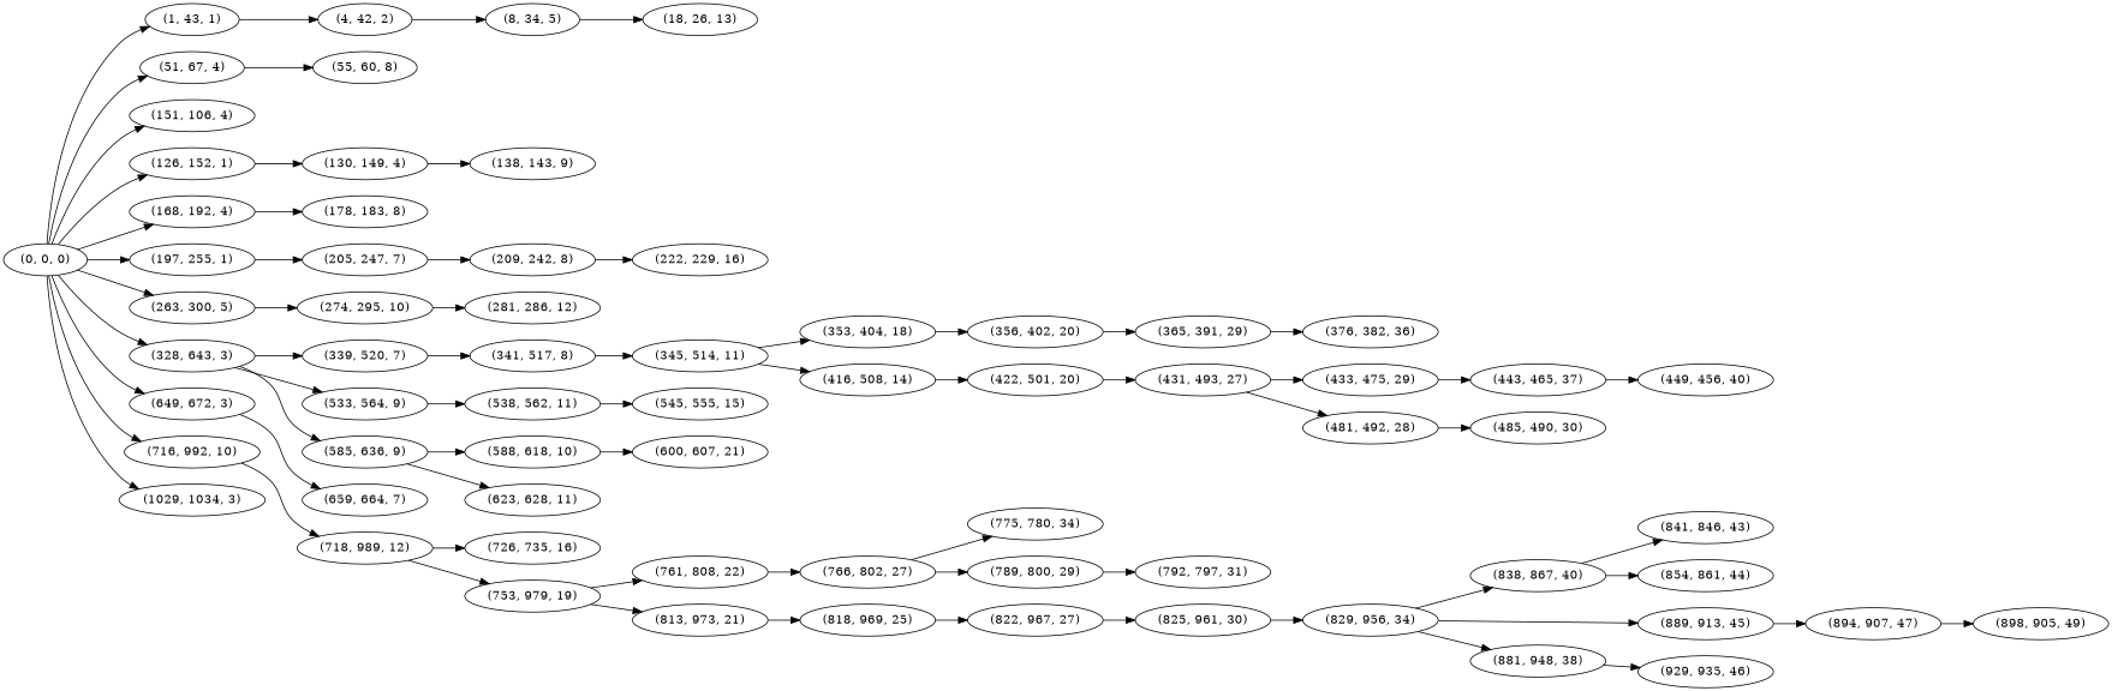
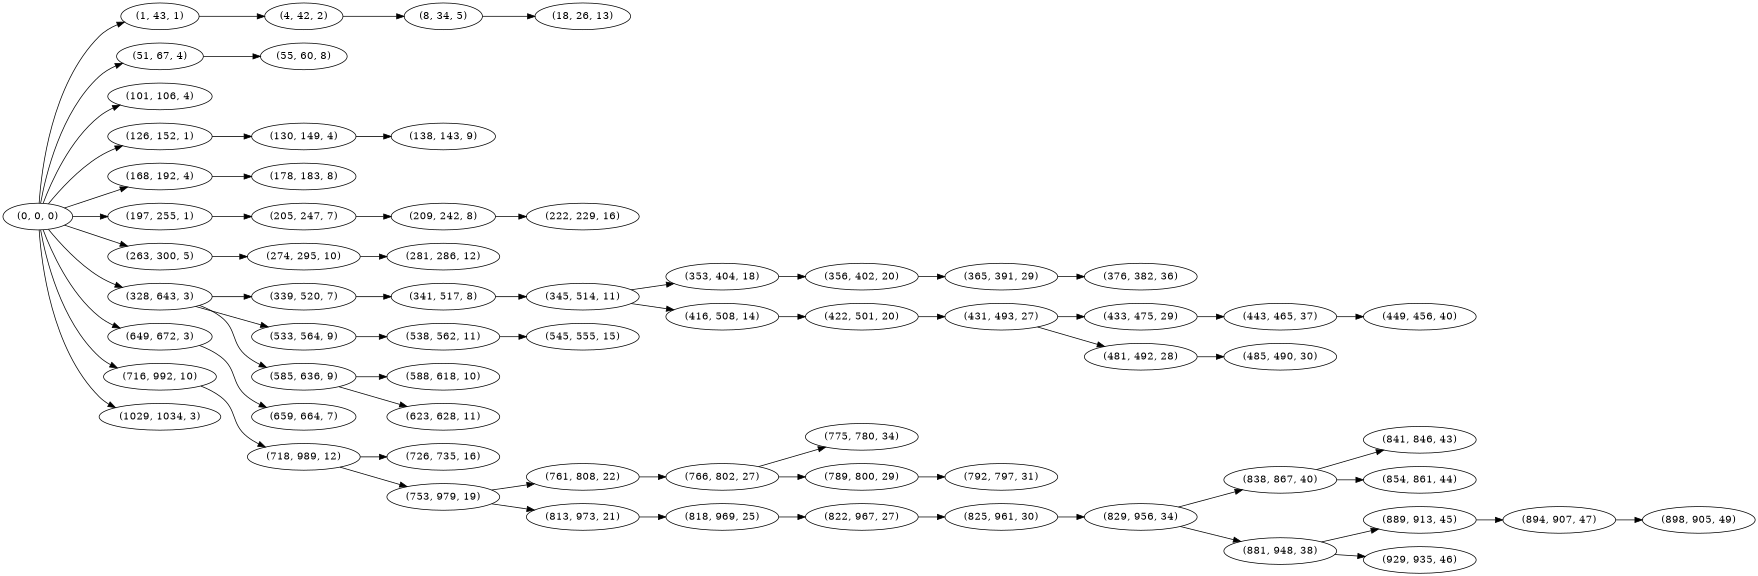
  digraph {
    rankdir=LR
    "(0, 0, 0)"
    "(1, 43, 1)"
    "(51, 67, 4)"
-   "(101, 106, 4)" [label="(151, 106, 4)"]
+   "(101, 106, 4)"
    "(126, 152, 1)"
    "(168, 192, 4)"
    "(197, 255, 1)"
    "(263, 300, 5)"
    "(328, 643, 3)"
    "(649, 672, 3)"
    "(716, 992, 10)"
    "(1029, 1034, 3)"
    "(4, 42, 2)"
    "(55, 60, 8)"
    "(130, 149, 4)"
    "(178, 183, 8)"
    "(205, 247, 7)"
    "(274, 295, 10)"
    "(339, 520, 7)"
    "(533, 564, 9)"
    "(585, 636, 9)"
    "(659, 664, 7)"
    "(718, 989, 12)"
    "(8, 34, 5)"
    "(18, 26, 13)"
    "(138, 143, 9)"
    "(209, 242, 8)"
    "(222, 229, 16)"
    "(281, 286, 12)"
    "(341, 517, 8)"
    "(538, 562, 11)"
    "(588, 618, 10)"
    "(623, 628, 11)"
    "(345, 514, 11)"
    "(353, 404, 18)"
    "(416, 508, 14)"
    "(356, 402, 20)"
    "(422, 501, 20)"
    "(365, 391, 29)"
    "(376, 382, 36)"
    "(431, 493, 27)"
    "(433, 475, 29)"
    "(481, 492, 28)"
    "(443, 465, 37)"
    "(485, 490, 30)"
    "(449, 456, 40)"
    "(545, 555, 15)"
-   "(600, 607, 21)"
    "(726, 735, 16)"
    "(753, 979, 19)"
    "(761, 808, 22)"
    "(813, 973, 21)"
    "(766, 802, 27)"
    "(818, 969, 25)"
    "(775, 780, 34)"
    "(789, 800, 29)"
    "(792, 797, 31)"
    "(822, 967, 27)"
    "(825, 961, 30)"
    "(829, 956, 34)"
    "(838, 867, 40)"
    "(881, 948, 38)"
    "(841, 846, 43)"
    "(854, 861, 44)"
    "(889, 913, 45)"
    "(929, 935, 46)"
    "(894, 907, 47)"
    "(898, 905, 49)"
    "(0, 0, 0)" -> "(1, 43, 1)"
    "(0, 0, 0)" -> "(51, 67, 4)"
    "(0, 0, 0)" -> "(101, 106, 4)"
    "(0, 0, 0)" -> "(126, 152, 1)"
    "(0, 0, 0)" -> "(168, 192, 4)"
    "(0, 0, 0)" -> "(197, 255, 1)"
    "(0, 0, 0)" -> "(263, 300, 5)"
    "(0, 0, 0)" -> "(328, 643, 3)"
    "(0, 0, 0)" -> "(649, 672, 3)"
    "(0, 0, 0)" -> "(716, 992, 10)"
    "(0, 0, 0)" -> "(1029, 1034, 3)"
    "(1, 43, 1)" -> "(4, 42, 2)"
    "(51, 67, 4)" -> "(55, 60, 8)"
    "(126, 152, 1)" -> "(130, 149, 4)"
    "(168, 192, 4)" -> "(178, 183, 8)"
    "(197, 255, 1)" -> "(205, 247, 7)"
    "(263, 300, 5)" -> "(274, 295, 10)"
    "(328, 643, 3)" -> "(339, 520, 7)"
    "(328, 643, 3)" -> "(533, 564, 9)"
    "(328, 643, 3)" -> "(585, 636, 9)"
    "(649, 672, 3)" -> "(659, 664, 7)"
    "(716, 992, 10)" -> "(718, 989, 12)"
    "(4, 42, 2)" -> "(8, 34, 5)"
    "(130, 149, 4)" -> "(138, 143, 9)"
    "(205, 247, 7)" -> "(209, 242, 8)"
    "(274, 295, 10)" -> "(281, 286, 12)"
    "(339, 520, 7)" -> "(341, 517, 8)"
    "(533, 564, 9)" -> "(538, 562, 11)"
    "(585, 636, 9)" -> "(588, 618, 10)"
    "(585, 636, 9)" -> "(623, 628, 11)"
    "(718, 989, 12)" -> "(726, 735, 16)"
    "(718, 989, 12)" -> "(753, 979, 19)"
    "(8, 34, 5)" -> "(18, 26, 13)"
    "(209, 242, 8)" -> "(222, 229, 16)"
    "(341, 517, 8)" -> "(345, 514, 11)"
    "(538, 562, 11)" -> "(545, 555, 15)"
-   "(588, 618, 10)" -> "(600, 607, 21)"
    "(345, 514, 11)" -> "(353, 404, 18)"
    "(345, 514, 11)" -> "(416, 508, 14)"
    "(353, 404, 18)" -> "(356, 402, 20)"
    "(416, 508, 14)" -> "(422, 501, 20)"
    "(356, 402, 20)" -> "(365, 391, 29)"
    "(422, 501, 20)" -> "(431, 493, 27)"
    "(365, 391, 29)" -> "(376, 382, 36)"
    "(431, 493, 27)" -> "(433, 475, 29)"
    "(431, 493, 27)" -> "(481, 492, 28)"
    "(433, 475, 29)" -> "(443, 465, 37)"
    "(481, 492, 28)" -> "(485, 490, 30)"
    "(443, 465, 37)" -> "(449, 456, 40)"
    "(753, 979, 19)" -> "(761, 808, 22)"
    "(753, 979, 19)" -> "(813, 973, 21)"
    "(761, 808, 22)" -> "(766, 802, 27)"
    "(813, 973, 21)" -> "(818, 969, 25)"
    "(766, 802, 27)" -> "(775, 780, 34)"
    "(766, 802, 27)" -> "(789, 800, 29)"
    "(818, 969, 25)" -> "(822, 967, 27)"
    "(789, 800, 29)" -> "(792, 797, 31)"
    "(822, 967, 27)" -> "(825, 961, 30)"
    "(825, 961, 30)" -> "(829, 956, 34)"
    "(829, 956, 34)" -> "(838, 867, 40)"
    "(829, 956, 34)" -> "(881, 948, 38)"
    "(838, 867, 40)" -> "(841, 846, 43)"
    "(838, 867, 40)" -> "(854, 861, 44)"
-   "(829, 956, 34)" -> "(889, 913, 45)"
+   "(881, 948, 38)" -> "(889, 913, 45)"
    "(881, 948, 38)" -> "(929, 935, 46)"
    "(889, 913, 45)" -> "(894, 907, 47)"
    "(894, 907, 47)" -> "(898, 905, 49)"
  }
